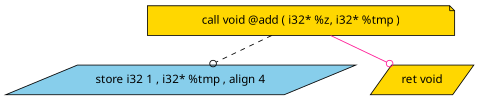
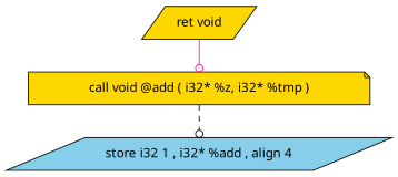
  digraph {
    fontname="Noto Sans"
    node [fillcolor=gold fontname="Noto Sans" shape=parallelogram style=filled]
    edge [arrowhead=odot fontname="Noto Sans"]
-   n1 [fillcolor=skyblue height=0.5 label="store i32 1 , i32* %tmp , align 4" width=4.429]
+   n1 [fillcolor=skyblue height=0.5 label="store i32 1 , i32* %add , align 4" width=4.429]
    n2 [height=0.5 label="call void @add ( i32* %z, i32* %tmp )" shape=note width=5.1741]
    n3 [height=0.5 label="ret void" width=1.2888]
    n2 -> n1 [color=black style=dashed]
-   n2 -> n3 [color=deeppink style=solid]
+   n3 -> n2 [color=deeppink style=solid]
  }
